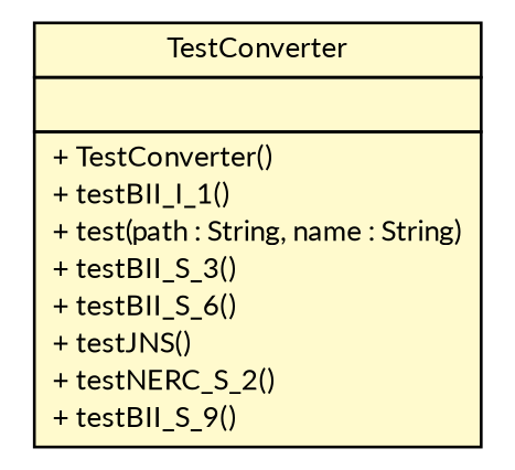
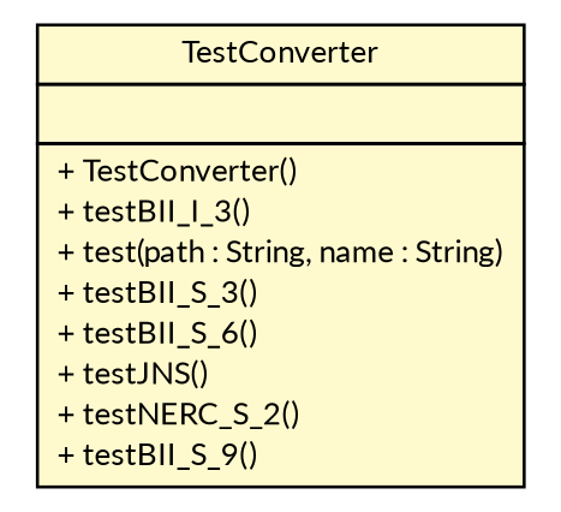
  digraph {
    fontname=Lato
-   n1 [fontcolor=black fontname=Lato fontsize=10.0 label=<<table border="0" cellborder="1" cellspacing="0" cellpadding="2" port="p" bgcolor="lemonChiffon" href="./TestConverter.html"> 		<tr><td><table border="0" cellspacing="0" cellpadding="1"> 			<tr><td> TestConverter </td></tr> 		</table></td></tr> 		<tr><td><table border="0" cellspacing="0" cellpadding="1"> 			<tr><td align="left">  </td></tr> 		</table></td></tr> 		<tr><td><table border="0" cellspacing="0" cellpadding="1"> 			<tr><td align="left"> + TestConverter() </td></tr> 			<tr><td align="left"> + testBII_I_1() </td></tr> 			<tr><td align="left"> + test(path : String, name : String) </td></tr> 			<tr><td align="left"> + testBII_S_3() </td></tr> 			<tr><td align="left"> + testBII_S_6() </td></tr> 			<tr><td align="left"> + testJNS() </td></tr> 			<tr><td align="left"> + testNERC_S_2() </td></tr> 			<tr><td align="left"> + testBII_S_9() </td></tr> 		</table></td></tr> 		</table>> shape=plaintext]
+   n1 [fontcolor=black fontname=Lato fontsize=10.0 label=<<table border="0" cellborder="1" cellspacing="0" cellpadding="2" port="p" bgcolor="lemonChiffon" href="./TestConverter.html"> 		<tr><td><table border="0" cellspacing="0" cellpadding="1"> 			<tr><td> TestConverter </td></tr> 		</table></td></tr> 		<tr><td><table border="0" cellspacing="0" cellpadding="1"> 			<tr><td align="left">  </td></tr> 		</table></td></tr> 		<tr><td><table border="0" cellspacing="0" cellpadding="1"> 			<tr><td align="left"> + TestConverter() </td></tr> 			<tr><td align="left"> + testBII_I_3() </td></tr> 			<tr><td align="left"> + test(path : String, name : String) </td></tr> 			<tr><td align="left"> + testBII_S_3() </td></tr> 			<tr><td align="left"> + testBII_S_6() </td></tr> 			<tr><td align="left"> + testJNS() </td></tr> 			<tr><td align="left"> + testNERC_S_2() </td></tr> 			<tr><td align="left"> + testBII_S_9() </td></tr> 		</table></td></tr> 		</table>> shape=plaintext]
  }
